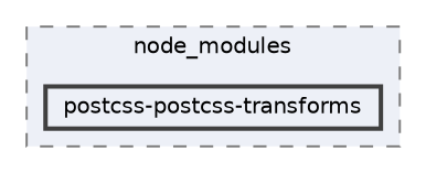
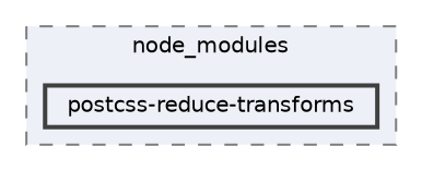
  digraph {
    compound=true
-   n1 [color=grey25 fillcolor="#edf0f7" fontname=Helvetica fontsize=10 height=0.2 label="postcss-postcss-transforms" shape=box style="filled,bold" width=0.4]
+   n1 [color=grey25 fillcolor="#edf0f7" fontname=Helvetica fontsize=10 height=0.2 label="postcss-reduce-transforms" shape=box style="filled,bold" width=0.4]
    subgraph cluster_1 {
      bgcolor="#edf0f7"
      fontname=Helvetica
      fontsize=10
      label=node_modules
      pencolor=grey50
      style="filled,dashed"
      n1
    }
  }
